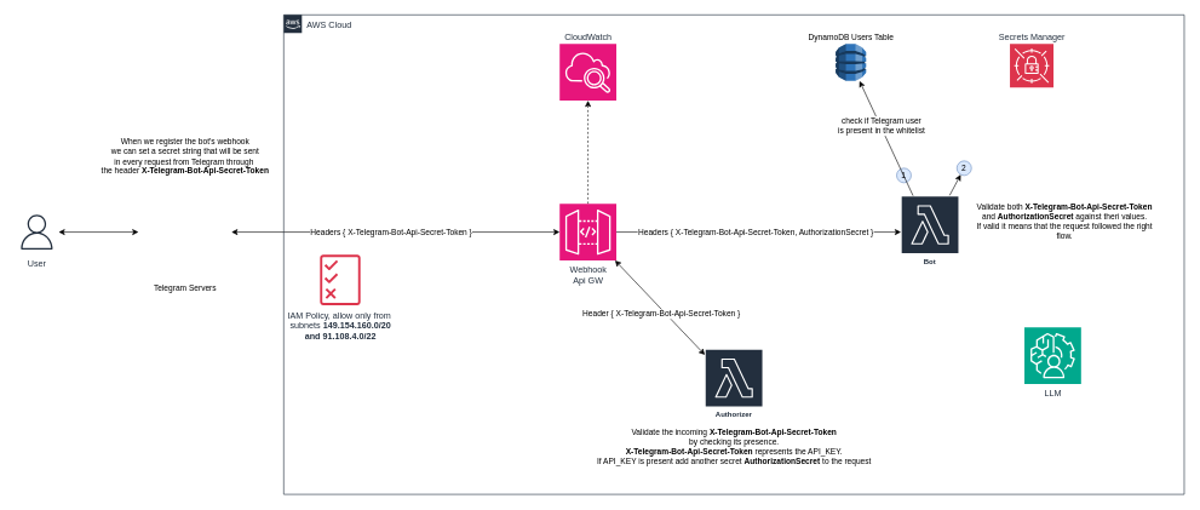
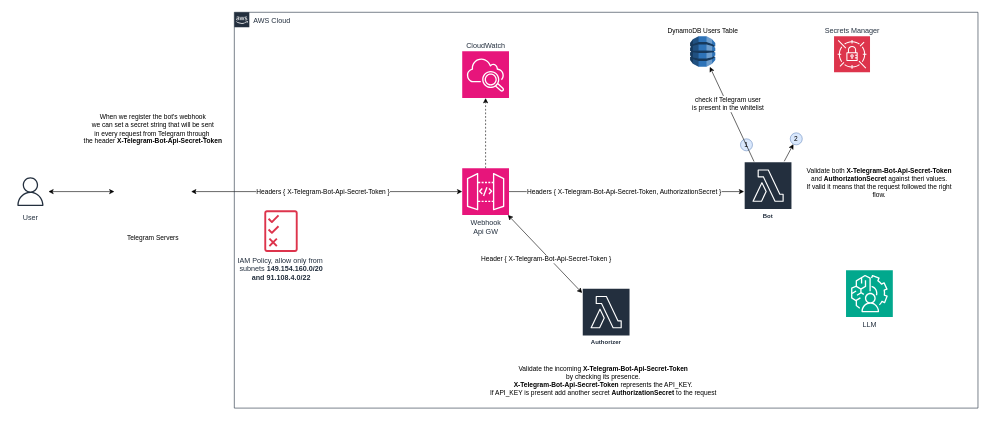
  <mxCell id="0" />
  <mxCell id="1" parent="0" />
  <mxCell id="2" style="edgeStyle=none;rounded=0;orthogonalLoop=1;jettySize=auto;html=1;strokeColor=default;align=center;verticalAlign=middle;fontFamily=Helvetica;fontSize=11;fontColor=default;labelBackgroundColor=default;endArrow=classic;" edge="1" parent="1" source="3" target="21"><mxGeometry relative="1" as="geometry" /></mxCell>
  <mxCell id="3" value="Bot" style="sketch=0;outlineConnect=0;fontColor=#232F3E;gradientColor=none;strokeColor=#ffffff;fillColor=#232F3E;dashed=0;verticalLabelPosition=middle;verticalAlign=bottom;align=center;html=1;whiteSpace=wrap;fontSize=10;fontStyle=1;spacing=3;shape=mxgraph.aws4.productIcon;prIcon=mxgraph.aws4.lambda;" vertex="1" parent="1"><mxGeometry x="1240" y="269" width="80" height="100" as="geometry" /></mxCell>
  <mxCell id="4" style="rounded=0;orthogonalLoop=1;jettySize=auto;html=1;" edge="1" parent="1" source="9" target="3"><mxGeometry relative="1" as="geometry" /></mxCell>
  <mxCell id="5" value="Headers { X-Telegram-Bot-Api-Secret-Token, AuthorizationSecret }" style="edgeLabel;html=1;align=center;verticalAlign=middle;resizable=0;points=[];fontFamily=Helvetica;fontSize=11;fontColor=default;labelBackgroundColor=default;" vertex="1" connectable="0" parent="4"><mxGeometry x="-0.263" relative="1" as="geometry"><mxPoint x="47" as="offset" /></mxGeometry></mxCell>
  <mxCell id="6" style="edgeStyle=none;rounded=0;orthogonalLoop=1;jettySize=auto;html=1;strokeColor=default;align=center;verticalAlign=middle;fontFamily=Helvetica;fontSize=11;fontColor=default;labelBackgroundColor=default;endArrow=classic;startArrow=classic;startFill=1;" edge="1" parent="1" source="9" target="13"><mxGeometry relative="1" as="geometry" /></mxCell>
  <mxCell id="7" value="Header { X-Telegram-Bot-Api-Secret-Token }" style="edgeLabel;html=1;align=center;verticalAlign=middle;resizable=0;points=[];fontFamily=Helvetica;fontSize=11;fontColor=default;labelBackgroundColor=default;" vertex="1" connectable="0" parent="6"><mxGeometry x="0.075" y="-5" relative="1" as="geometry"><mxPoint as="offset" /></mxGeometry></mxCell>
  <mxCell id="8" style="edgeStyle=none;rounded=0;orthogonalLoop=1;jettySize=auto;html=1;strokeColor=default;align=center;verticalAlign=middle;fontFamily=Helvetica;fontSize=11;fontColor=default;labelBackgroundColor=default;endArrow=classic;dashed=1;" edge="1" parent="1" source="9" target="14"><mxGeometry relative="1" as="geometry" /></mxCell>
  <mxCell id="9" value="Webhook &lt;br&gt;Api GW" style="sketch=0;points=[[0,0,0],[0.25,0,0],[0.5,0,0],[0.75,0,0],[1,0,0],[0,1,0],[0.25,1,0],[0.5,1,0],[0.75,1,0],[1,1,0],[0,0.25,0],[0,0.5,0],[0,0.75,0],[1,0.25,0],[1,0.5,0],[1,0.75,0]];outlineConnect=0;fontColor=#232F3E;fillColor=#E7157B;strokeColor=#ffffff;dashed=0;verticalLabelPosition=bottom;verticalAlign=top;align=center;html=1;fontSize=12;fontStyle=0;aspect=fixed;shape=mxgraph.aws4.resourceIcon;resIcon=mxgraph.aws4.api_gateway;" vertex="1" parent="1"><mxGeometry x="770" y="280" width="78" height="78" as="geometry" /></mxCell>
  <mxCell id="10" style="edgeStyle=none;rounded=0;orthogonalLoop=1;jettySize=auto;html=1;strokeColor=default;align=center;verticalAlign=middle;fontFamily=Helvetica;fontSize=11;fontColor=default;labelBackgroundColor=default;endArrow=classic;startArrow=classic;startFill=1;" edge="1" parent="1" source="12" target="9"><mxGeometry relative="1" as="geometry" /></mxCell>
  <mxCell id="11" value="Headers { X-Telegram-Bot-Api-Secret-Token }" style="edgeLabel;html=1;align=center;verticalAlign=middle;resizable=0;points=[];fontFamily=Helvetica;fontSize=11;fontColor=default;labelBackgroundColor=default;" vertex="1" connectable="0" parent="10"><mxGeometry x="-0.309" y="-1" relative="1" as="geometry"><mxPoint x="63" y="-1" as="offset" /></mxGeometry></mxCell>
  <mxCell id="12" value="Telegram&amp;nbsp;Servers" style="shape=image;html=1;verticalAlign=top;verticalLabelPosition=bottom;labelBackgroundColor=#ffffff;imageAspect=0;aspect=fixed;image=https://cdn1.iconfinder.com/data/icons/unicons-line-vol-6/24/telegram-128.png;fontFamily=Helvetica;fontSize=11;fontColor=default;" vertex="1" parent="1"><mxGeometry x="190" y="255" width="128" height="128" as="geometry" /></mxCell>
  <mxCell id="13" value="Authorizer" style="sketch=0;outlineConnect=0;fontColor=#232F3E;gradientColor=none;strokeColor=#ffffff;fillColor=#232F3E;dashed=0;verticalLabelPosition=middle;verticalAlign=bottom;align=center;html=1;whiteSpace=wrap;fontSize=10;fontStyle=1;spacing=3;shape=mxgraph.aws4.productIcon;prIcon=mxgraph.aws4.lambda;" vertex="1" parent="1"><mxGeometry x="970" y="480" width="80" height="100" as="geometry" /></mxCell>
- <mxCell id="14" value="CloudWatch" style="sketch=0;points=[[0,0,0],[0.25,0,0],[0.5,0,0],[0.75,0,0],[1,0,0],[0,1,0],[0.25,1,0],[0.5,1,0],[0.75,1,0],[1,1,0],[0,0.25,0],[0,0.5,0],[0,0.75,0],[1,0.25,0],[1,0.5,0],[1,0.75,0]];points=[[0,0,0],[0.25,0,0],[0.5,0,0],[0.75,0,0],[1,0,0],[0,1,0],[0.25,1,0],[0.5,1,0],[0.75,1,0],[1,1,0],[0,0.25,0],[0,0.5,0],[0,0.75,0],[1,0.25,0],[1,0.5,0],[1,0.75,0]];outlineConnect=0;fontColor=#232F3E;fillColor=#E7157B;strokeColor=#ffffff;dashed=0;verticalLabelPosition=top;verticalAlign=bottom;align=center;html=1;fontSize=12;fontStyle=0;aspect=fixed;shape=mxgraph.aws4.resourceIcon;resIcon=mxgraph.aws4.cloudwatch_2;fontFamily=Helvetica;labelBackgroundColor=default;labelPosition=center;" vertex="1" parent="1"><mxGeometry x="770" y="60" width="78" height="78" as="geometry" /></mxCell>
+ <mxCell id="14" value="CloudWatch" style="sketch=0;points=[[0,0,0],[0.25,0,0],[0.5,0,0],[0.75,0,0],[1,0,0],[0,1,0],[0.25,1,0],[0.5,1,0],[0.75,1,0],[1,1,0],[0,0.25,0],[0,0.5,0],[0,0.75,0],[1,0.25,0],[1,0.5,0],[1,0.75,0]];points=[[0,0,0],[0.25,0,0],[0.5,0,0],[0.75,0,0],[1,0,0],[0,1,0],[0.25,1,0],[0.5,1,0],[0.75,1,0],[1,1,0],[0,0.25,0],[0,0.5,0],[0,0.75,0],[1,0.25,0],[1,0.5,0],[1,0.75,0]];outlineConnect=0;fontColor=#232F3E;fillColor=#E7157B;strokeColor=#ffffff;dashed=0;verticalLabelPosition=top;verticalAlign=bottom;align=center;html=1;fontSize=12;fontStyle=0;aspect=fixed;shape=mxgraph.aws4.resourceIcon;resIcon=mxgraph.aws4.cloudwatch_2;fontFamily=Helvetica;labelBackgroundColor=default;labelPosition=center;" vertex="1" parent="1"><mxGeometry x="770" y="85" width="78" height="78" as="geometry" /></mxCell>
  <mxCell id="15" value="IAM Policy, allow only from&amp;nbsp;&lt;br&gt;subnets &lt;b&gt;149.154.160.0/20 &lt;br&gt;and&lt;/b&gt;&amp;nbsp;&lt;b&gt;91.108.4.0/22&lt;/b&gt;" style="sketch=0;outlineConnect=0;fontColor=#232F3E;gradientColor=none;fillColor=#DD344C;strokeColor=none;dashed=0;verticalLabelPosition=bottom;verticalAlign=top;align=center;html=1;fontSize=12;fontStyle=0;aspect=fixed;pointerEvents=1;shape=mxgraph.aws4.permissions;fontFamily=Helvetica;labelBackgroundColor=default;" vertex="1" parent="1"><mxGeometry x="440" y="350" width="55.64" height="70" as="geometry" /></mxCell>
- <mxCell id="16" value="Validate the incoming &lt;b&gt;X-Telegram-Bot-Api-Secret-Token&lt;/b&gt;&lt;br&gt;by checking its presence.&lt;br&gt;&lt;b&gt;X-Telegram-Bot-Api-Secret-Token &lt;/b&gt;represents the API_KEY.&lt;div&gt;If API_KEY is present add another secret &lt;b&gt;AuthorizationSecret&lt;/b&gt;&amp;nbsp;to the request&lt;/div&gt;" style="text;html=1;align=center;verticalAlign=middle;resizable=0;points=[];autosize=1;strokeColor=none;fillColor=none;fontFamily=Helvetica;fontSize=11;fontColor=default;labelBackgroundColor=default;" vertex="1" parent="1"><mxGeometry x="810" y="580" width="400" height="70" as="geometry" /></mxCell>
+ <mxCell id="16" value="Validate the incoming &lt;b&gt;X-Telegram-Bot-Api-Secret-Token&lt;/b&gt;&lt;br&gt;by checking its presence.&lt;br&gt;&lt;b&gt;X-Telegram-Bot-Api-Secret-Token &lt;/b&gt;represents the API_KEY.&lt;div&gt;If API_KEY is present add another secret &lt;b&gt;AuthorizationSecret&lt;/b&gt;&amp;nbsp;to the request&lt;/div&gt;" style="text;html=1;align=center;verticalAlign=middle;resizable=0;points=[];autosize=1;strokeColor=none;fillColor=none;fontFamily=Helvetica;fontSize=11;fontColor=default;labelBackgroundColor=default;" vertex="1" parent="1"><mxGeometry x="805" y="600" width="400" height="70" as="geometry" /></mxCell>
  <mxCell id="17" value="Validate both &lt;b&gt;X-Telegram-Bot-Api-Secret-Token&lt;/b&gt;&lt;div&gt;and &lt;b&gt;AuthorizationSecret &lt;/b&gt;against theri values.&lt;/div&gt;&lt;div&gt;If valid it means that the request followed the right&lt;/div&gt;&lt;div&gt;flow.&lt;/div&gt;" style="text;html=1;align=center;verticalAlign=middle;resizable=0;points=[];autosize=1;strokeColor=none;fillColor=none;fontFamily=Helvetica;fontSize=11;fontColor=default;labelBackgroundColor=default;" vertex="1" parent="1"><mxGeometry x="1330" y="269" width="270" height="70" as="geometry" /></mxCell>
  <mxCell id="18" value="AWS Cloud" style="points=[[0,0],[0.25,0],[0.5,0],[0.75,0],[1,0],[1,0.25],[1,0.5],[1,0.75],[1,1],[0.75,1],[0.5,1],[0.25,1],[0,1],[0,0.75],[0,0.5],[0,0.25]];outlineConnect=0;gradientColor=none;html=1;whiteSpace=wrap;fontSize=12;fontStyle=0;container=1;pointerEvents=0;collapsible=0;recursiveResize=0;shape=mxgraph.aws4.group;grIcon=mxgraph.aws4.group_aws_cloud_alt;strokeColor=#232F3E;fillColor=none;verticalAlign=top;align=left;spacingLeft=30;fontColor=#232F3E;dashed=0;fontFamily=Helvetica;labelBackgroundColor=default;" vertex="1" parent="1"><mxGeometry x="390" width="1240" height="660" as="geometry" y="20" /></mxCell>
  <mxCell id="19" value="DynamoDB Users Table" style="outlineConnect=0;dashed=0;verticalLabelPosition=top;verticalAlign=bottom;align=center;html=1;shape=mxgraph.aws3.dynamo_db;fillColor=#2E73B8;gradientColor=none;fontFamily=Helvetica;fontSize=11;fontColor=default;labelBackgroundColor=default;labelPosition=center;" vertex="1" parent="18"><mxGeometry x="760" y="40" width="42" height="51" as="geometry" /></mxCell>
  <mxCell id="20" value="Secrets Manager" style="sketch=0;points=[[0,0,0],[0.25,0,0],[0.5,0,0],[0.75,0,0],[1,0,0],[0,1,0],[0.25,1,0],[0.5,1,0],[0.75,1,0],[1,1,0],[0,0.25,0],[0,0.5,0],[0,0.75,0],[1,0.25,0],[1,0.5,0],[1,0.75,0]];outlineConnect=0;fontColor=#232F3E;fillColor=#DD344C;strokeColor=#ffffff;dashed=0;verticalLabelPosition=top;verticalAlign=bottom;align=center;html=1;fontSize=12;fontStyle=0;aspect=fixed;shape=mxgraph.aws4.resourceIcon;resIcon=mxgraph.aws4.secrets_manager;fontFamily=Helvetica;labelBackgroundColor=default;labelPosition=center;" vertex="1" parent="18"><mxGeometry x="1000" y="40" width="60" height="60" as="geometry" /></mxCell>
  <mxCell id="21" value="2" style="ellipse;whiteSpace=wrap;html=1;fontFamily=Helvetica;fontSize=11;labelBackgroundColor=none;fillColor=#dae8fc;strokeColor=#6c8ebf;" vertex="1" parent="18"><mxGeometry x="927" y="201" width="20" height="20" as="geometry" /></mxCell>
  <mxCell id="22" value="1" style="ellipse;whiteSpace=wrap;html=1;fontFamily=Helvetica;fontSize=11;labelBackgroundColor=none;fillColor=#dae8fc;strokeColor=#6c8ebf;" vertex="1" parent="18"><mxGeometry x="844" y="211" width="20" height="20" as="geometry" /></mxCell>
  <mxCell id="23" value="LLM" style="sketch=0;points=[[0,0,0],[0.25,0,0],[0.5,0,0],[0.75,0,0],[1,0,0],[0,1,0],[0.25,1,0],[0.5,1,0],[0.75,1,0],[1,1,0],[0,0.25,0],[0,0.5,0],[0,0.75,0],[1,0.25,0],[1,0.5,0],[1,0.75,0]];outlineConnect=0;fontColor=#232F3E;fillColor=#01A88D;strokeColor=#ffffff;dashed=0;verticalLabelPosition=bottom;verticalAlign=top;align=center;html=1;fontSize=12;fontStyle=0;aspect=fixed;shape=mxgraph.aws4.resourceIcon;resIcon=mxgraph.aws4.augmented_ai;fontFamily=Helvetica;labelBackgroundColor=default;" vertex="1" parent="18"><mxGeometry x="1020" y="430" width="78" height="78" as="geometry" /></mxCell>
  <mxCell id="24" style="edgeStyle=none;rounded=0;orthogonalLoop=1;jettySize=auto;html=1;strokeColor=default;align=center;verticalAlign=middle;fontFamily=Helvetica;fontSize=11;fontColor=default;labelBackgroundColor=default;endArrow=classic;startArrow=classic;startFill=1;" edge="1" parent="1" source="25" target="12"><mxGeometry relative="1" as="geometry" /></mxCell>
  <mxCell id="25" value="User" style="sketch=0;outlineConnect=0;fontColor=#232F3E;gradientColor=none;strokeColor=#232F3E;fillColor=#ffffff;dashed=0;verticalLabelPosition=bottom;verticalAlign=top;align=center;html=1;fontSize=12;fontStyle=0;aspect=fixed;shape=mxgraph.aws4.resourceIcon;resIcon=mxgraph.aws4.user;fontFamily=Helvetica;labelBackgroundColor=default;" vertex="1" parent="1"><mxGeometry x="20" y="289" width="60" height="60" as="geometry" /></mxCell>
  <mxCell id="26" value="When we register the bot's webhook&lt;br&gt;we can set a secret string that will be sent&lt;div&gt;in every request from Telegram through&amp;nbsp;&lt;/div&gt;&lt;div&gt;the header &lt;b&gt;X-Telegram-Bot-Api-Secret-Token&lt;/b&gt;&lt;/div&gt;" style="text;html=1;align=center;verticalAlign=middle;resizable=0;points=[];autosize=1;strokeColor=none;fillColor=none;fontFamily=Helvetica;fontSize=11;fontColor=default;labelBackgroundColor=default;" vertex="1" parent="1"><mxGeometry x="129" y="180" width="250" height="70" as="geometry" /></mxCell>
  <mxCell id="27" style="edgeStyle=none;rounded=0;orthogonalLoop=1;jettySize=auto;html=1;strokeColor=default;align=center;verticalAlign=middle;fontFamily=Helvetica;fontSize=11;fontColor=default;labelBackgroundColor=default;endArrow=classic;" edge="1" parent="1" source="3" target="19"><mxGeometry relative="1" as="geometry" /></mxCell>
  <mxCell id="28" value="check if Telegram user&lt;br&gt;is present in the whitelist" style="edgeLabel;html=1;align=center;verticalAlign=middle;resizable=0;points=[];fontFamily=Helvetica;fontSize=11;fontColor=default;labelBackgroundColor=default;" vertex="1" connectable="0" parent="27"><mxGeometry x="0.221" y="-1" relative="1" as="geometry"><mxPoint as="offset" /></mxGeometry></mxCell>
